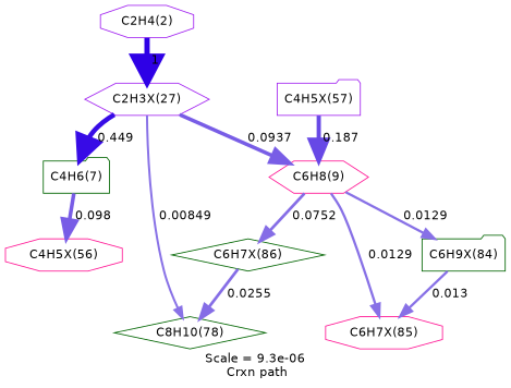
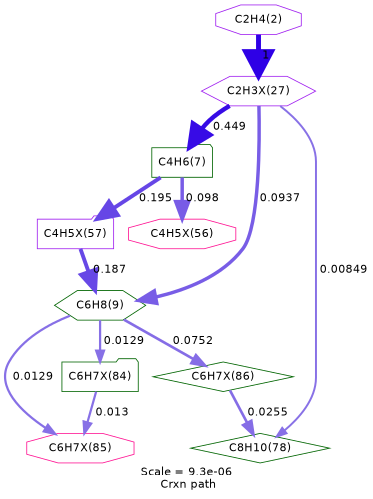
  digraph {
    fontname=Helvetica
    label="Scale = 9.3e-06\l Crxn path"
    node [color=darkgreen fontname=Helvetica shape=octagon]
    edge [arrowsize=1.36 color="0.7, 0.513, 0.9" fontname=Helvetica style="setlinewidth(2.72)"]
    n1 [color=purple label="C2H4(2)"]
    n2 [color=purple label="C2H3X(27)" shape=hexagon]
    n3 [label="C4H6(7)" shape=folder]
-   n4 [color=deeppink label="C6H8(9)" shape=hexagon]
+   n4 [label="C6H8(9)" shape=hexagon]
    n5 [label="C8H10(78)" shape=diamond]
    n6 [color=purple label="C4H5X(57)" shape=folder]
    n7 [color=deeppink label="C4H5X(56)"]
    n8 [label="C6H7X(86)" shape=diamond]
    n9 [color=deeppink label="C6H7X(85)"]
-   n10 [label="C6H9X(84)" shape=folder]
+   n10 [label="C6H7X(84)" shape=folder]
    n1 -> n2 [arrowsize=3 color="0.7, 1.5, 0.9" label=" 1" style="setlinewidth(6)"]
    n2 -> n3 [arrowsize=2.7 color="0.7, 0.949, 0.9" label=" 0.449" style="setlinewidth(5.39)"]
    n2 -> n4 [arrowsize=2.11 color="0.7, 0.594, 0.9" label=" 0.0937" style="setlinewidth(4.21)"]
    n2 -> n5 [arrowsize=1.2 color="0.7, 0.508, 0.9" label=" 0.00849" style="setlinewidth(2.4)"]
+   n3 -> n6 [arrowsize=2.38 color="0.7, 0.695, 0.9" label=" 0.195" style="setlinewidth(4.76)"]
    n3 -> n7 [arrowsize=2.12 color="0.7, 0.598, 0.9" label=" 0.098" style="setlinewidth(4.25)"]
    n4 -> n8 [arrowsize=1.61 color="0.7, 0.525, 0.9" label=" 0.0752" style="setlinewidth(3.22)"]
    n4 -> n9 [label=" 0.0129"]
    n4 -> n10 [label=" 0.0129"]
    n6 -> n4 [arrowsize=2.37 color="0.7, 0.687, 0.9" label=" 0.187" style="setlinewidth(4.74)"]
    n8 -> n5 [arrowsize=1.61 color="0.7, 0.525, 0.9" label=" 0.0255" style="setlinewidth(3.23)"]
    n10 -> n9 [label=" 0.013"]
  }
